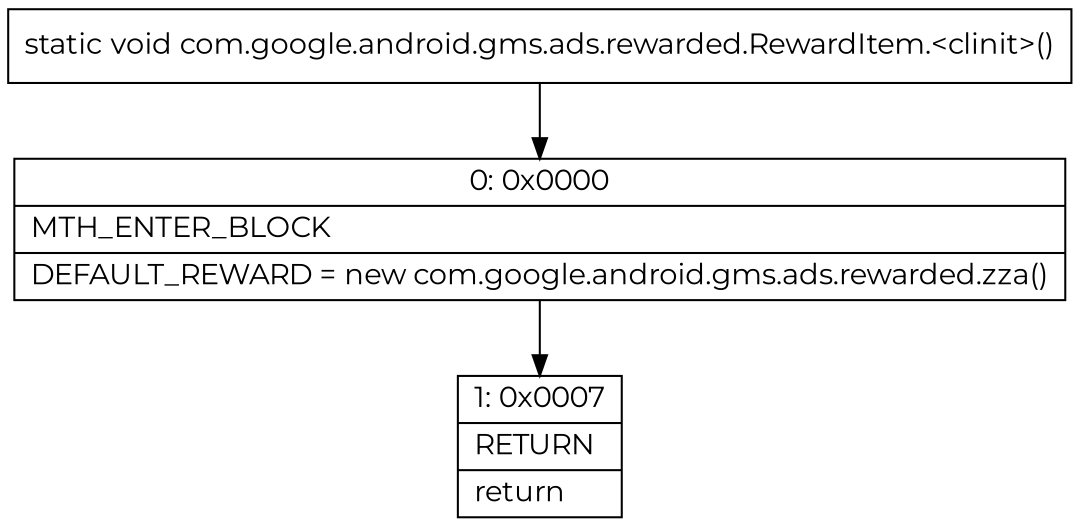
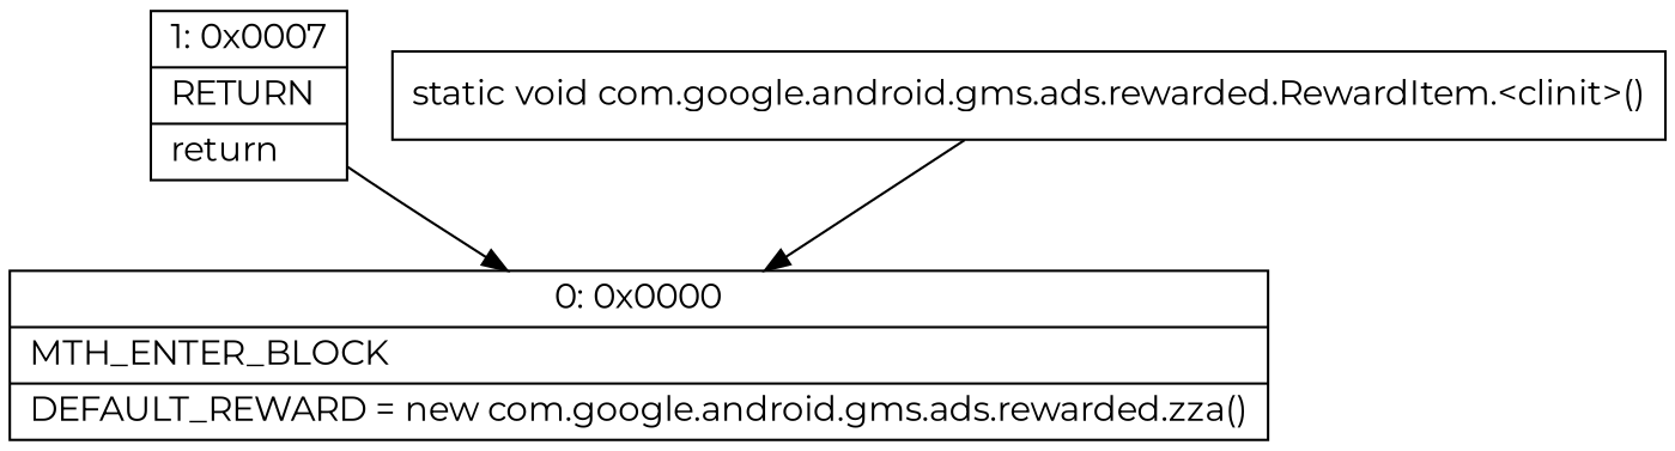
  digraph {
    fontname=Montserrat
    node [shape=record fontname=Montserrat]
    edge [fontname=Montserrat]
    n1 [label="{0\:\ 0x0000|MTH_ENTER_BLOCK\l|DEFAULT_REWARD = new com.google.android.gms.ads.rewarded.zza()\l}"]
    n2 [label="{1\:\ 0x0007|RETURN\l|return\l}"]
    n3 [label="{static void com.google.android.gms.ads.rewarded.RewardItem.\<clinit\>() }"]
-   n1 -> n2
+   n2 -> n1
    n3 -> n1
  }
